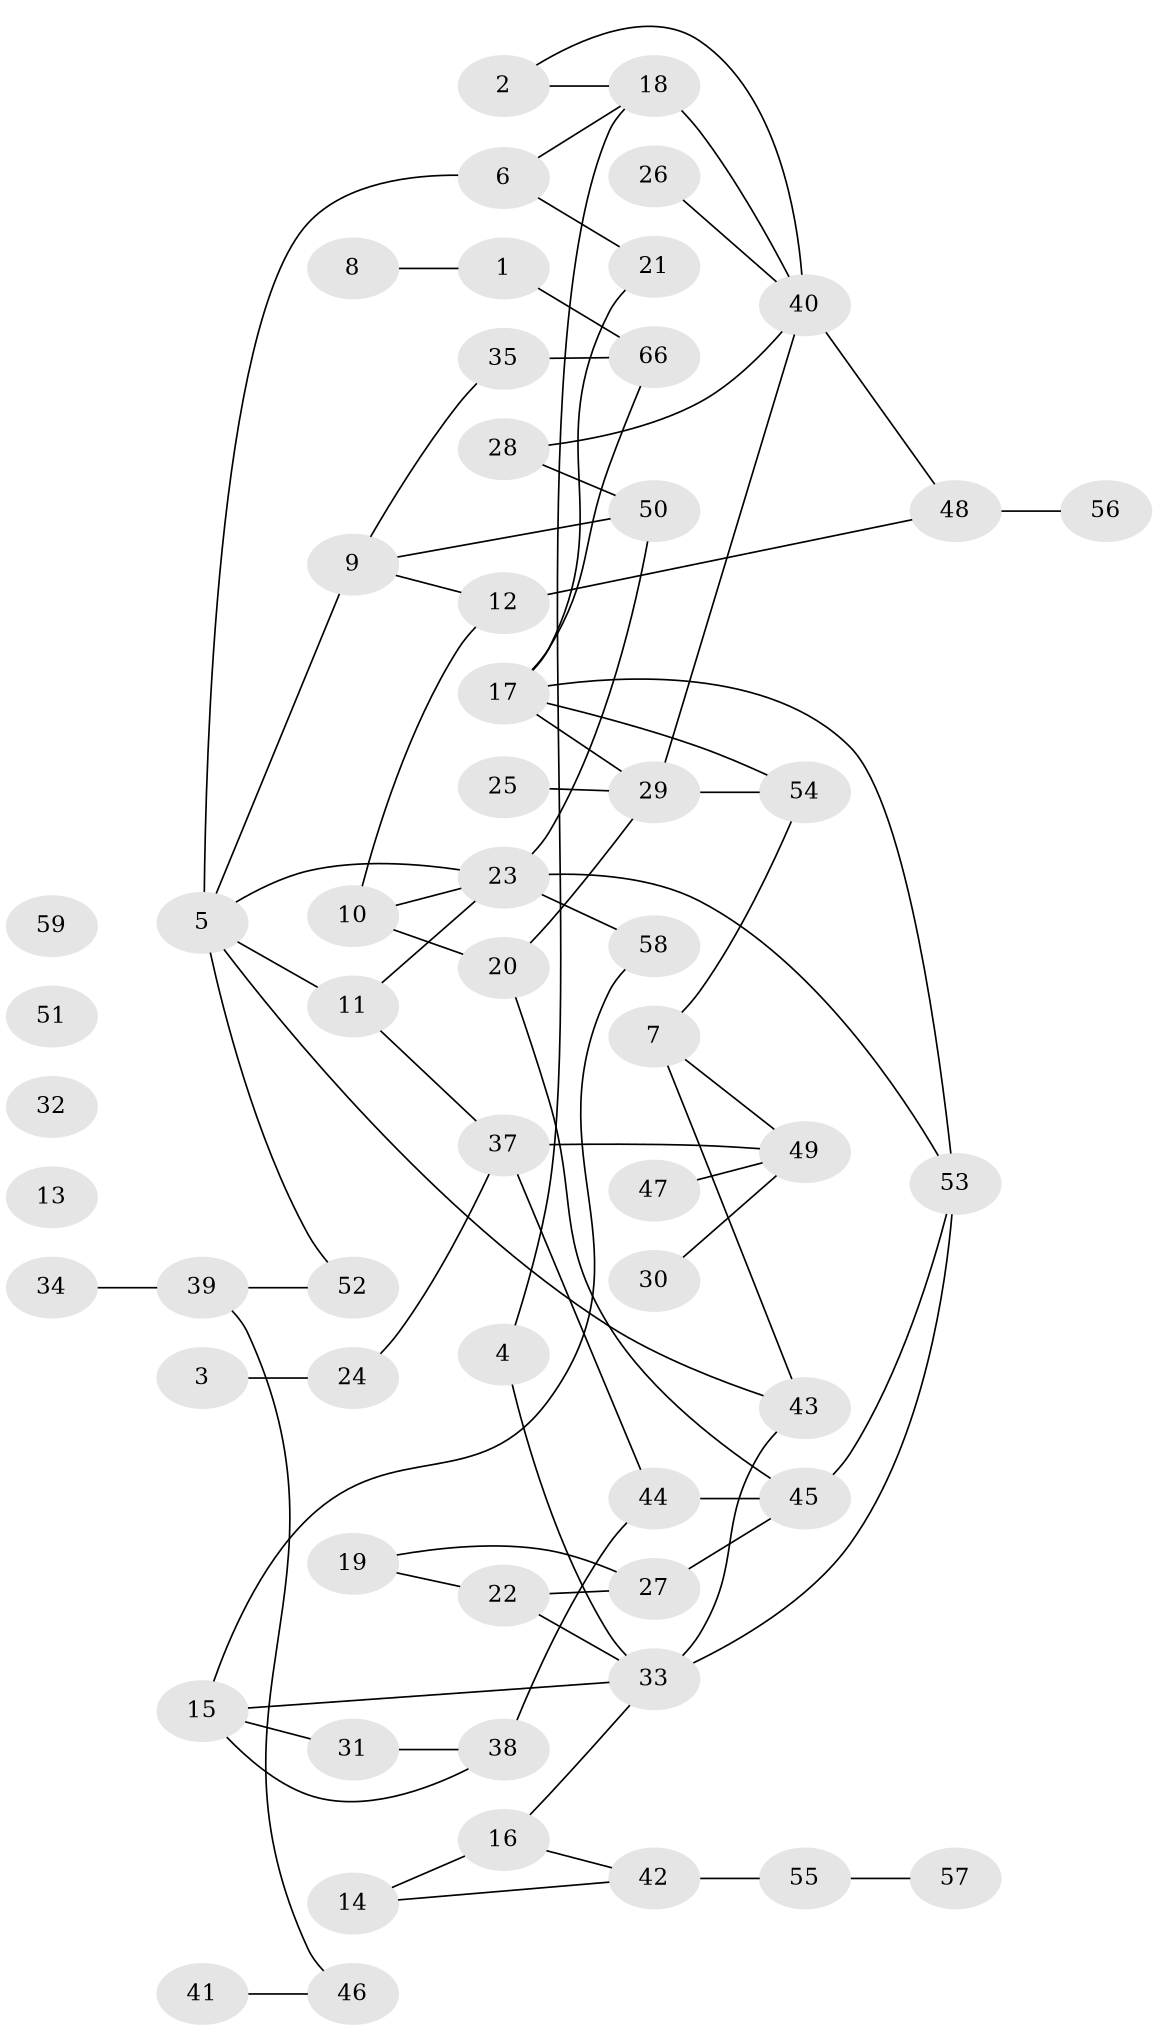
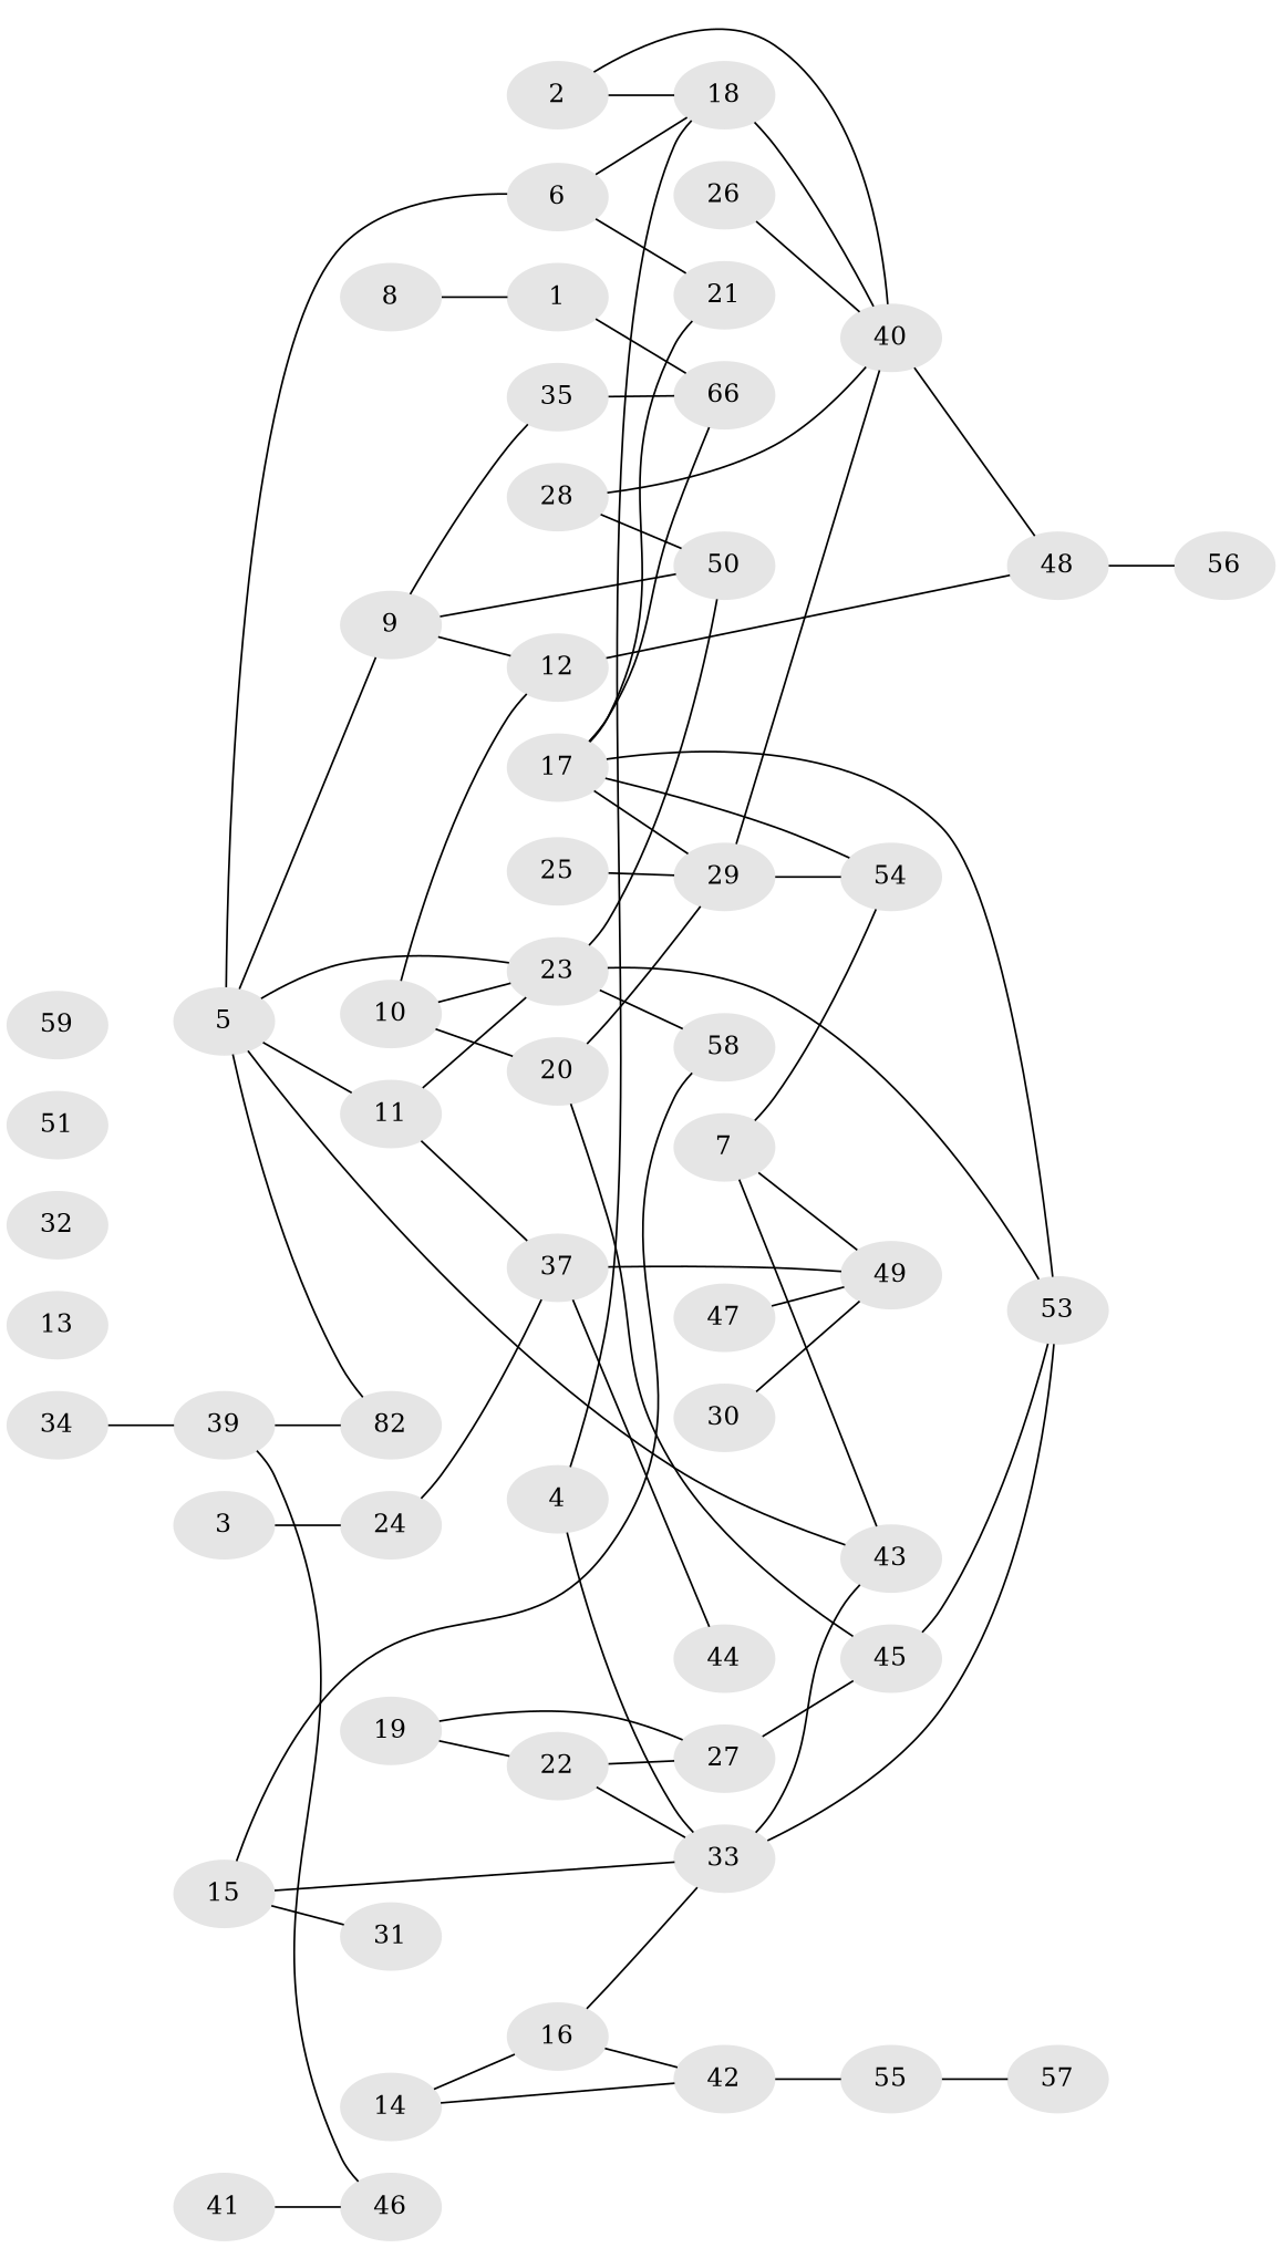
  graph {
    rankdir=LR
    node [color=gray90 style=filled]
    n1 [label=66]
    1
    2
    18
    40
    48
    3
    24
    37
    4
    33
    43
    53
    5
    6
    9
    11
    23
-   52
+   52 [label=82]
    21
    12
    35
    50
    58
    7
    49
    54
    8
    10
    20
    29
    45
    44
    56
    13
    14
    16
    42
    55
    15
    31
-   38
    17
    19
    22
    27
    25
    26
    28
    30
    32
    34
    39
    46
    41
    57
    47
    51
    59
    1 -- n1
    2 -- 18
    2 -- 40
    18 -- 40
    40 -- 48
    48 -- 56
    3 -- 24
    24 -- 37
    37 -- 49
    37 -- 44
    4 -- 18
    4 -- 33
    33 -- 43
    33 -- 53
    5 -- 43
    5 -- 6
    5 -- 9
    5 -- 11
    5 -- 23
    5 -- 52
    6 -- 18
    6 -- 21
    9 -- 12
    9 -- 35
    9 -- 50
    11 -- 37
    11 -- 23
    23 -- 53
    23 -- 50
    23 -- 58
    12 -- 48
    35 -- n1
    7 -- 43
    7 -- 49
    7 -- 54
    8 -- 1
    10 -- 23
    10 -- 12
    10 -- 20
    20 -- 29
    20 -- 45
    29 -- 40
    29 -- 54
    45 -- 53
-   44 -- 45
    14 -- 16
    14 -- 42
    16 -- 33
    16 -- 42
    42 -- 55
    55 -- 57
    15 -- 33
    15 -- 58
    15 -- 31
-   15 -- 38
-   31 -- 38
-   38 -- 44
    17 -- n1
    17 -- 53
    17 -- 21
    17 -- 54
    17 -- 29
    19 -- 22
    19 -- 27
    22 -- 33
    22 -- 27
    27 -- 45
    25 -- 29
    26 -- 40
    28 -- 40
    28 -- 50
    30 -- 49
    34 -- 39
    39 -- 52
    39 -- 46
    41 -- 46
    47 -- 49
  }
